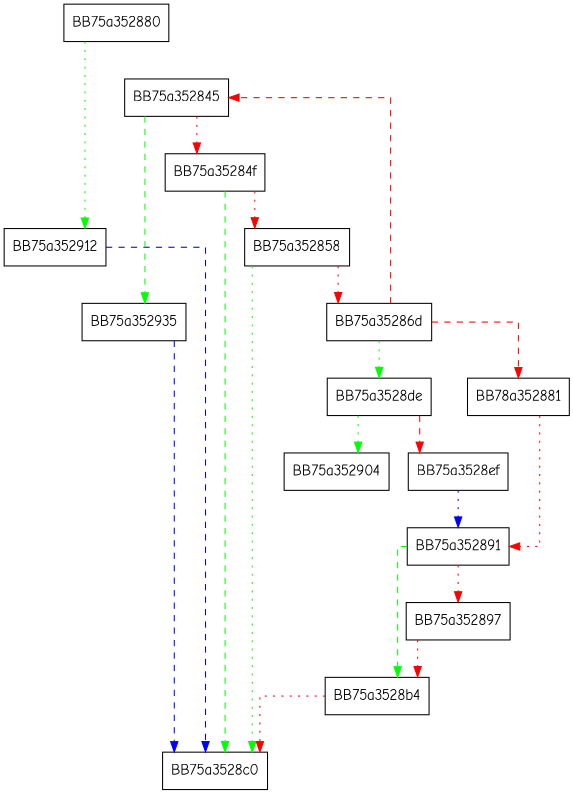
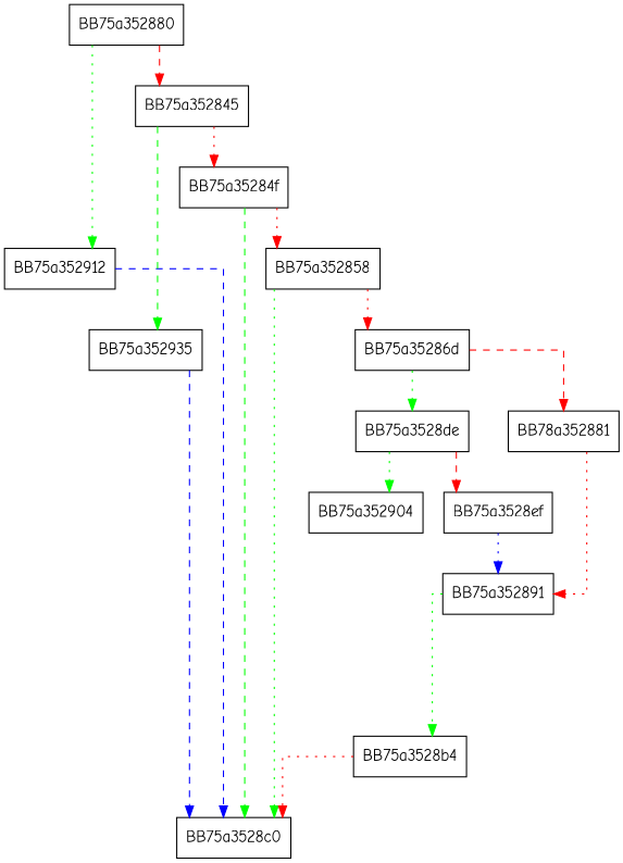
  digraph {
    fontname="Comic Neue"
    splines=ortho
    node [fontname="Comic Neue" shape=box]
    edge [color=red fontname="Comic Neue" style=dotted]
    n1 [label=BB75a352880]
    BB75a352912
    BB75a352845
    BB75a3528c0
    BB75a352935
    BB75a35284f
    BB75a352858
    BB75a35286d
    BB75a3528de
    n10 [label=BB78a352881]
    BB75a352904
    BB75a3528ef
    BB75a352891
    BB75a3528b4
-   BB75a352897
    n1 -> BB75a352912 [color=green]
-   BB75a35286d -> BB75a352845 [style=dashed]
+   n1 -> BB75a352845 [style=dashed]
    BB75a352912 -> BB75a3528c0 [color=blue style=dashed]
    BB75a352845 -> BB75a352935 [color=green style=dashed]
    BB75a352845 -> BB75a35284f
    BB75a352935 -> BB75a3528c0 [color=blue style=dashed]
    BB75a35284f -> BB75a3528c0 [color=green style=dashed]
    BB75a35284f -> BB75a352858
    BB75a352858 -> BB75a3528c0 [color=green]
    BB75a352858 -> BB75a35286d
    BB75a35286d -> BB75a3528de [color=green]
    BB75a35286d -> n10 [style=dashed]
    BB75a3528de -> BB75a352904 [color=green]
    BB75a3528de -> BB75a3528ef [style=dashed]
    n10 -> BB75a352891
    BB75a3528ef -> BB75a352891 [color=blue]
-   BB75a352891 -> BB75a3528b4 [color=green style=dashed]
-   BB75a352891 -> BB75a352897
+   BB75a352891 -> BB75a3528b4 [color=green]
    BB75a3528b4 -> BB75a3528c0
-   BB75a352897 -> BB75a3528b4
  }
